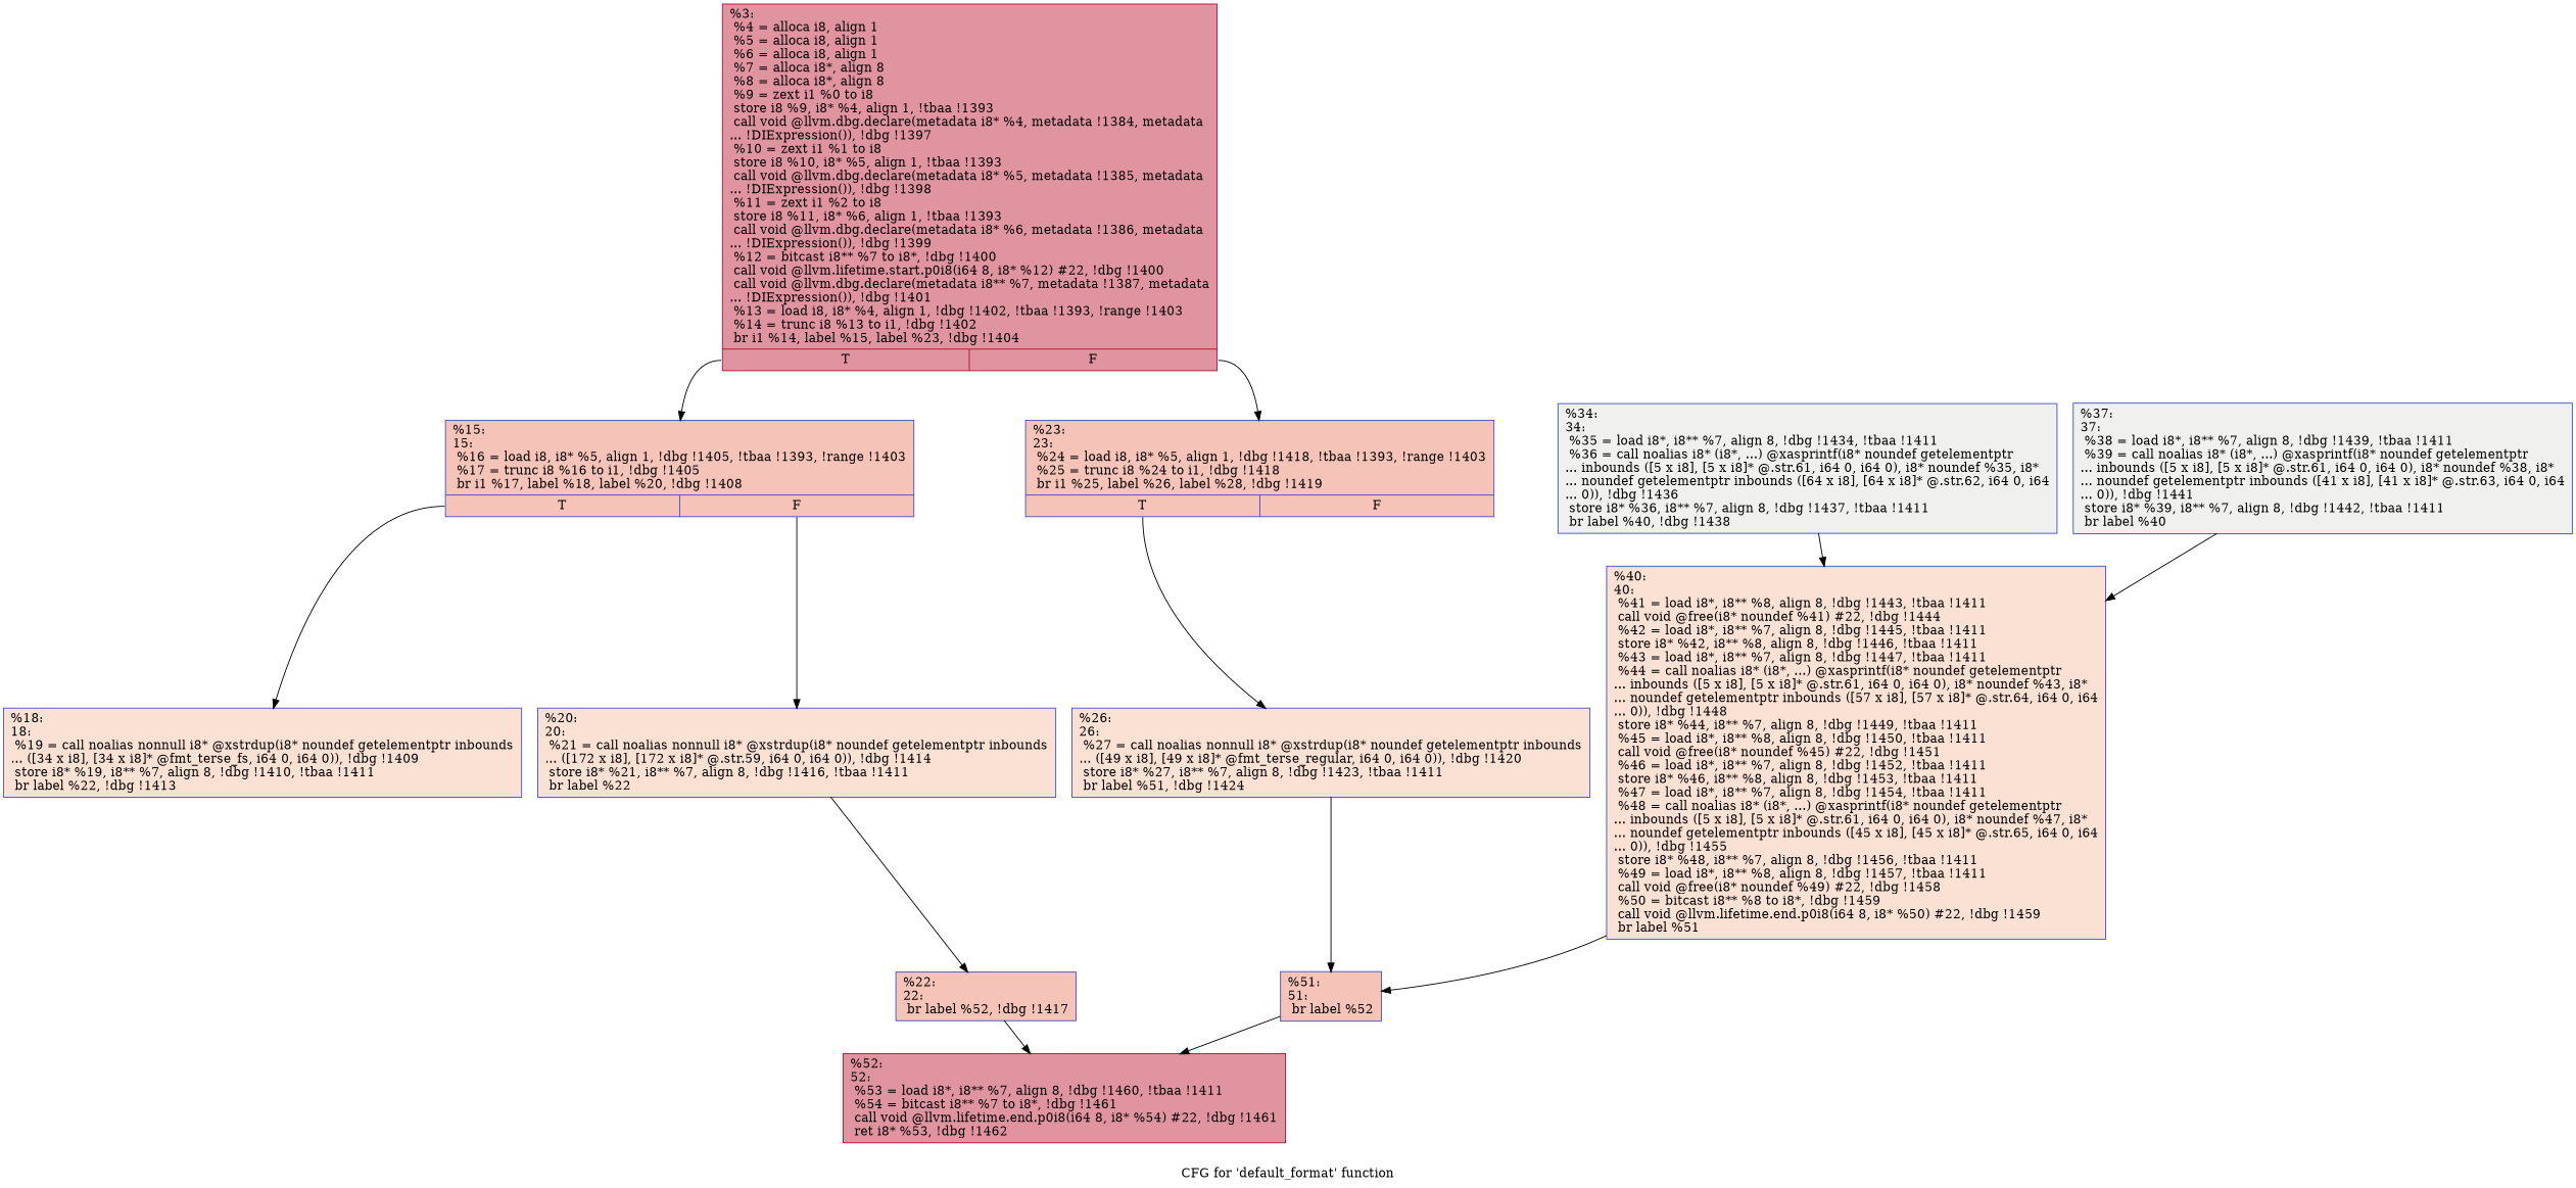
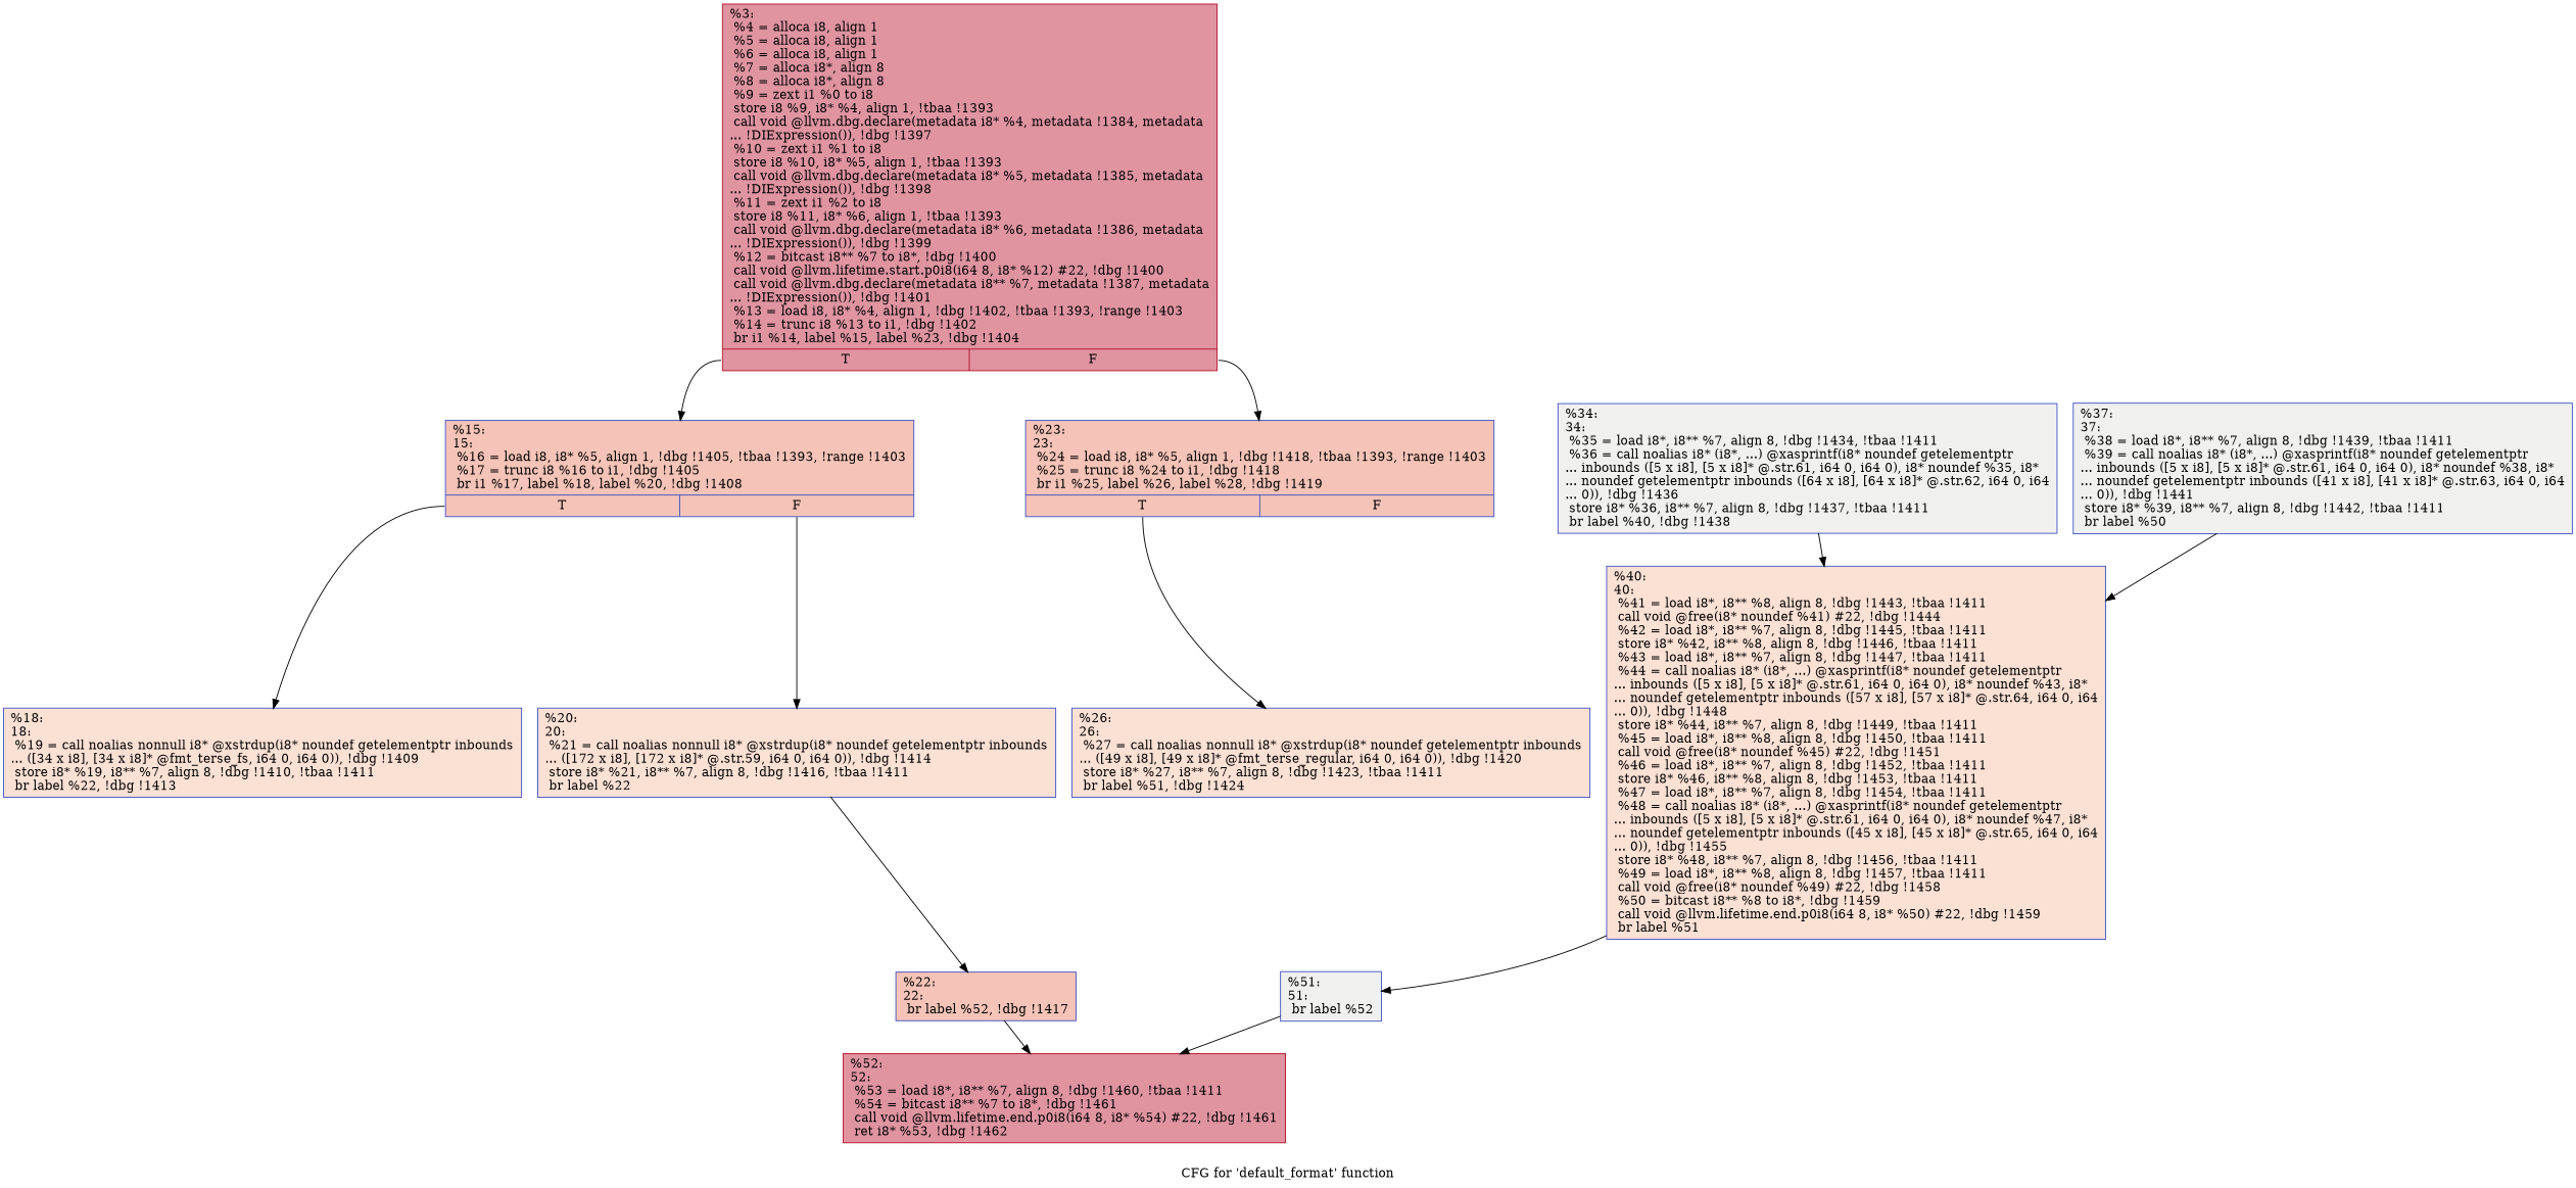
  digraph {
    label="CFG for 'default_format' function"
    node [color="#3d50c3ff" fillcolor="#e8765c70" shape=record style=filled]
    n1 [color="#b70d28ff" fillcolor="#b70d2870" label="{%3:\l  %4 = alloca i8, align 1\l  %5 = alloca i8, align 1\l  %6 = alloca i8, align 1\l  %7 = alloca i8*, align 8\l  %8 = alloca i8*, align 8\l  %9 = zext i1 %0 to i8\l  store i8 %9, i8* %4, align 1, !tbaa !1393\l  call void @llvm.dbg.declare(metadata i8* %4, metadata !1384, metadata\l... !DIExpression()), !dbg !1397\l  %10 = zext i1 %1 to i8\l  store i8 %10, i8* %5, align 1, !tbaa !1393\l  call void @llvm.dbg.declare(metadata i8* %5, metadata !1385, metadata\l... !DIExpression()), !dbg !1398\l  %11 = zext i1 %2 to i8\l  store i8 %11, i8* %6, align 1, !tbaa !1393\l  call void @llvm.dbg.declare(metadata i8* %6, metadata !1386, metadata\l... !DIExpression()), !dbg !1399\l  %12 = bitcast i8** %7 to i8*, !dbg !1400\l  call void @llvm.lifetime.start.p0i8(i64 8, i8* %12) #22, !dbg !1400\l  call void @llvm.dbg.declare(metadata i8** %7, metadata !1387, metadata\l... !DIExpression()), !dbg !1401\l  %13 = load i8, i8* %4, align 1, !dbg !1402, !tbaa !1393, !range !1403\l  %14 = trunc i8 %13 to i1, !dbg !1402\l  br i1 %14, label %15, label %23, !dbg !1404\l|{<s0>T|<s1>F}}"]
    n2 [label="{%15:\l15:                                               \l  %16 = load i8, i8* %5, align 1, !dbg !1405, !tbaa !1393, !range !1403\l  %17 = trunc i8 %16 to i1, !dbg !1405\l  br i1 %17, label %18, label %20, !dbg !1408\l|{<s0>T|<s1>F}}"]
    n3 [label="{%23:\l23:                                               \l  %24 = load i8, i8* %5, align 1, !dbg !1418, !tbaa !1393, !range !1403\l  %25 = trunc i8 %24 to i1, !dbg !1418\l  br i1 %25, label %26, label %28, !dbg !1419\l|{<s0>T|<s1>F}}"]
    n4 [fillcolor="#f7b99e70" label="{%18:\l18:                                               \l  %19 = call noalias nonnull i8* @xstrdup(i8* noundef getelementptr inbounds\l... ([34 x i8], [34 x i8]* @fmt_terse_fs, i64 0, i64 0)), !dbg !1409\l  store i8* %19, i8** %7, align 8, !dbg !1410, !tbaa !1411\l  br label %22, !dbg !1413\l}"]
    n5 [fillcolor="#f7b99e70" label="{%20:\l20:                                               \l  %21 = call noalias nonnull i8* @xstrdup(i8* noundef getelementptr inbounds\l... ([172 x i8], [172 x i8]* @.str.59, i64 0, i64 0)), !dbg !1414\l  store i8* %21, i8** %7, align 8, !dbg !1416, !tbaa !1411\l  br label %22\l}"]
    n6 [fillcolor="#f7b99e70" label="{%26:\l26:                                               \l  %27 = call noalias nonnull i8* @xstrdup(i8* noundef getelementptr inbounds\l... ([49 x i8], [49 x i8]* @fmt_terse_regular, i64 0, i64 0)), !dbg !1420\l  store i8* %27, i8** %7, align 8, !dbg !1423, !tbaa !1411\l  br label %51, !dbg !1424\l}"]
    n7 [label="{%22:\l22:                                               \l  br label %52, !dbg !1417\l}"]
-   n8 [label="{%51:\l51:                                               \l  br label %52\l}"]
+   n8 [fillcolor="#dedcdb70" label="{%51:\l51:                                               \l  br label %52\l}"]
    n9 [color="#b70d28ff" fillcolor="#b70d2870" label="{%52:\l52:                                               \l  %53 = load i8*, i8** %7, align 8, !dbg !1460, !tbaa !1411\l  %54 = bitcast i8** %7 to i8*, !dbg !1461\l  call void @llvm.lifetime.end.p0i8(i64 8, i8* %54) #22, !dbg !1461\l  ret i8* %53, !dbg !1462\l}"]
    n10 [fillcolor="#dedcdb70" label="{%34:\l34:                                               \l  %35 = load i8*, i8** %7, align 8, !dbg !1434, !tbaa !1411\l  %36 = call noalias i8* (i8*, ...) @xasprintf(i8* noundef getelementptr\l... inbounds ([5 x i8], [5 x i8]* @.str.61, i64 0, i64 0), i8* noundef %35, i8*\l... noundef getelementptr inbounds ([64 x i8], [64 x i8]* @.str.62, i64 0, i64\l... 0)), !dbg !1436\l  store i8* %36, i8** %7, align 8, !dbg !1437, !tbaa !1411\l  br label %40, !dbg !1438\l}"]
    n11 [fillcolor="#f7b99e70" label="{%40:\l40:                                               \l  %41 = load i8*, i8** %8, align 8, !dbg !1443, !tbaa !1411\l  call void @free(i8* noundef %41) #22, !dbg !1444\l  %42 = load i8*, i8** %7, align 8, !dbg !1445, !tbaa !1411\l  store i8* %42, i8** %8, align 8, !dbg !1446, !tbaa !1411\l  %43 = load i8*, i8** %7, align 8, !dbg !1447, !tbaa !1411\l  %44 = call noalias i8* (i8*, ...) @xasprintf(i8* noundef getelementptr\l... inbounds ([5 x i8], [5 x i8]* @.str.61, i64 0, i64 0), i8* noundef %43, i8*\l... noundef getelementptr inbounds ([57 x i8], [57 x i8]* @.str.64, i64 0, i64\l... 0)), !dbg !1448\l  store i8* %44, i8** %7, align 8, !dbg !1449, !tbaa !1411\l  %45 = load i8*, i8** %8, align 8, !dbg !1450, !tbaa !1411\l  call void @free(i8* noundef %45) #22, !dbg !1451\l  %46 = load i8*, i8** %7, align 8, !dbg !1452, !tbaa !1411\l  store i8* %46, i8** %8, align 8, !dbg !1453, !tbaa !1411\l  %47 = load i8*, i8** %7, align 8, !dbg !1454, !tbaa !1411\l  %48 = call noalias i8* (i8*, ...) @xasprintf(i8* noundef getelementptr\l... inbounds ([5 x i8], [5 x i8]* @.str.61, i64 0, i64 0), i8* noundef %47, i8*\l... noundef getelementptr inbounds ([45 x i8], [45 x i8]* @.str.65, i64 0, i64\l... 0)), !dbg !1455\l  store i8* %48, i8** %7, align 8, !dbg !1456, !tbaa !1411\l  %49 = load i8*, i8** %8, align 8, !dbg !1457, !tbaa !1411\l  call void @free(i8* noundef %49) #22, !dbg !1458\l  %50 = bitcast i8** %8 to i8*, !dbg !1459\l  call void @llvm.lifetime.end.p0i8(i64 8, i8* %50) #22, !dbg !1459\l  br label %51\l}"]
-   n12 [fillcolor="#dedcdb70" label="{%37:\l37:                                               \l  %38 = load i8*, i8** %7, align 8, !dbg !1439, !tbaa !1411\l  %39 = call noalias i8* (i8*, ...) @xasprintf(i8* noundef getelementptr\l... inbounds ([5 x i8], [5 x i8]* @.str.61, i64 0, i64 0), i8* noundef %38, i8*\l... noundef getelementptr inbounds ([41 x i8], [41 x i8]* @.str.63, i64 0, i64\l... 0)), !dbg !1441\l  store i8* %39, i8** %7, align 8, !dbg !1442, !tbaa !1411\l  br label %40\l}"]
+   n12 [fillcolor="#dedcdb70" label="{%37:\l37:                                               \l  %38 = load i8*, i8** %7, align 8, !dbg !1439, !tbaa !1411\l  %39 = call noalias i8* (i8*, ...) @xasprintf(i8* noundef getelementptr\l... inbounds ([5 x i8], [5 x i8]* @.str.61, i64 0, i64 0), i8* noundef %38, i8*\l... noundef getelementptr inbounds ([41 x i8], [41 x i8]* @.str.63, i64 0, i64\l... 0)), !dbg !1441\l  store i8* %39, i8** %7, align 8, !dbg !1442, !tbaa !1411\l  br label %50\l}"]
    n1 -> n2 [tailport=s0]
    n1 -> n3 [tailport=s1]
    n2 -> n4 [tailport=s0]
    n2 -> n5 [tailport=s1]
    n3 -> n6 [tailport=s0]
    n5 -> n7
-   n6 -> n8
    n7 -> n9
    n8 -> n9
    n10 -> n11
    n11 -> n8
    n12 -> n11
  }
